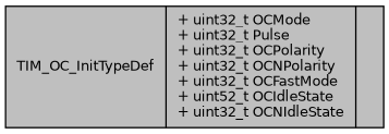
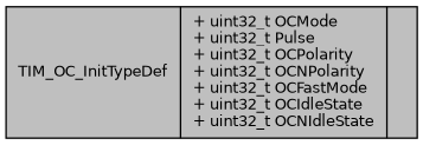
  digraph {
    rankdir=LR
-   n1 [color=black fillcolor=grey75 fontcolor=black fontname=Helvetica fontsize=10 height=0.2 label="{TIM_OC_InitTypeDef\n|+ uint32_t OCMode\l+ uint32_t Pulse\l+ uint32_t OCPolarity\l+ uint32_t OCNPolarity\l+ uint32_t OCFastMode\l+ uint52_t OCIdleState\l+ uint32_t OCNIdleState\l|}" shape=record style=filled width=0.4]
+   n1 [color=black fillcolor=grey75 fontcolor=black fontname=Helvetica fontsize=10 height=0.2 label="{TIM_OC_InitTypeDef\n|+ uint32_t OCMode\l+ uint32_t Pulse\l+ uint32_t OCPolarity\l+ uint32_t OCNPolarity\l+ uint32_t OCFastMode\l+ uint32_t OCIdleState\l+ uint32_t OCNIdleState\l|}" shape=record style=filled width=0.4]
  }
